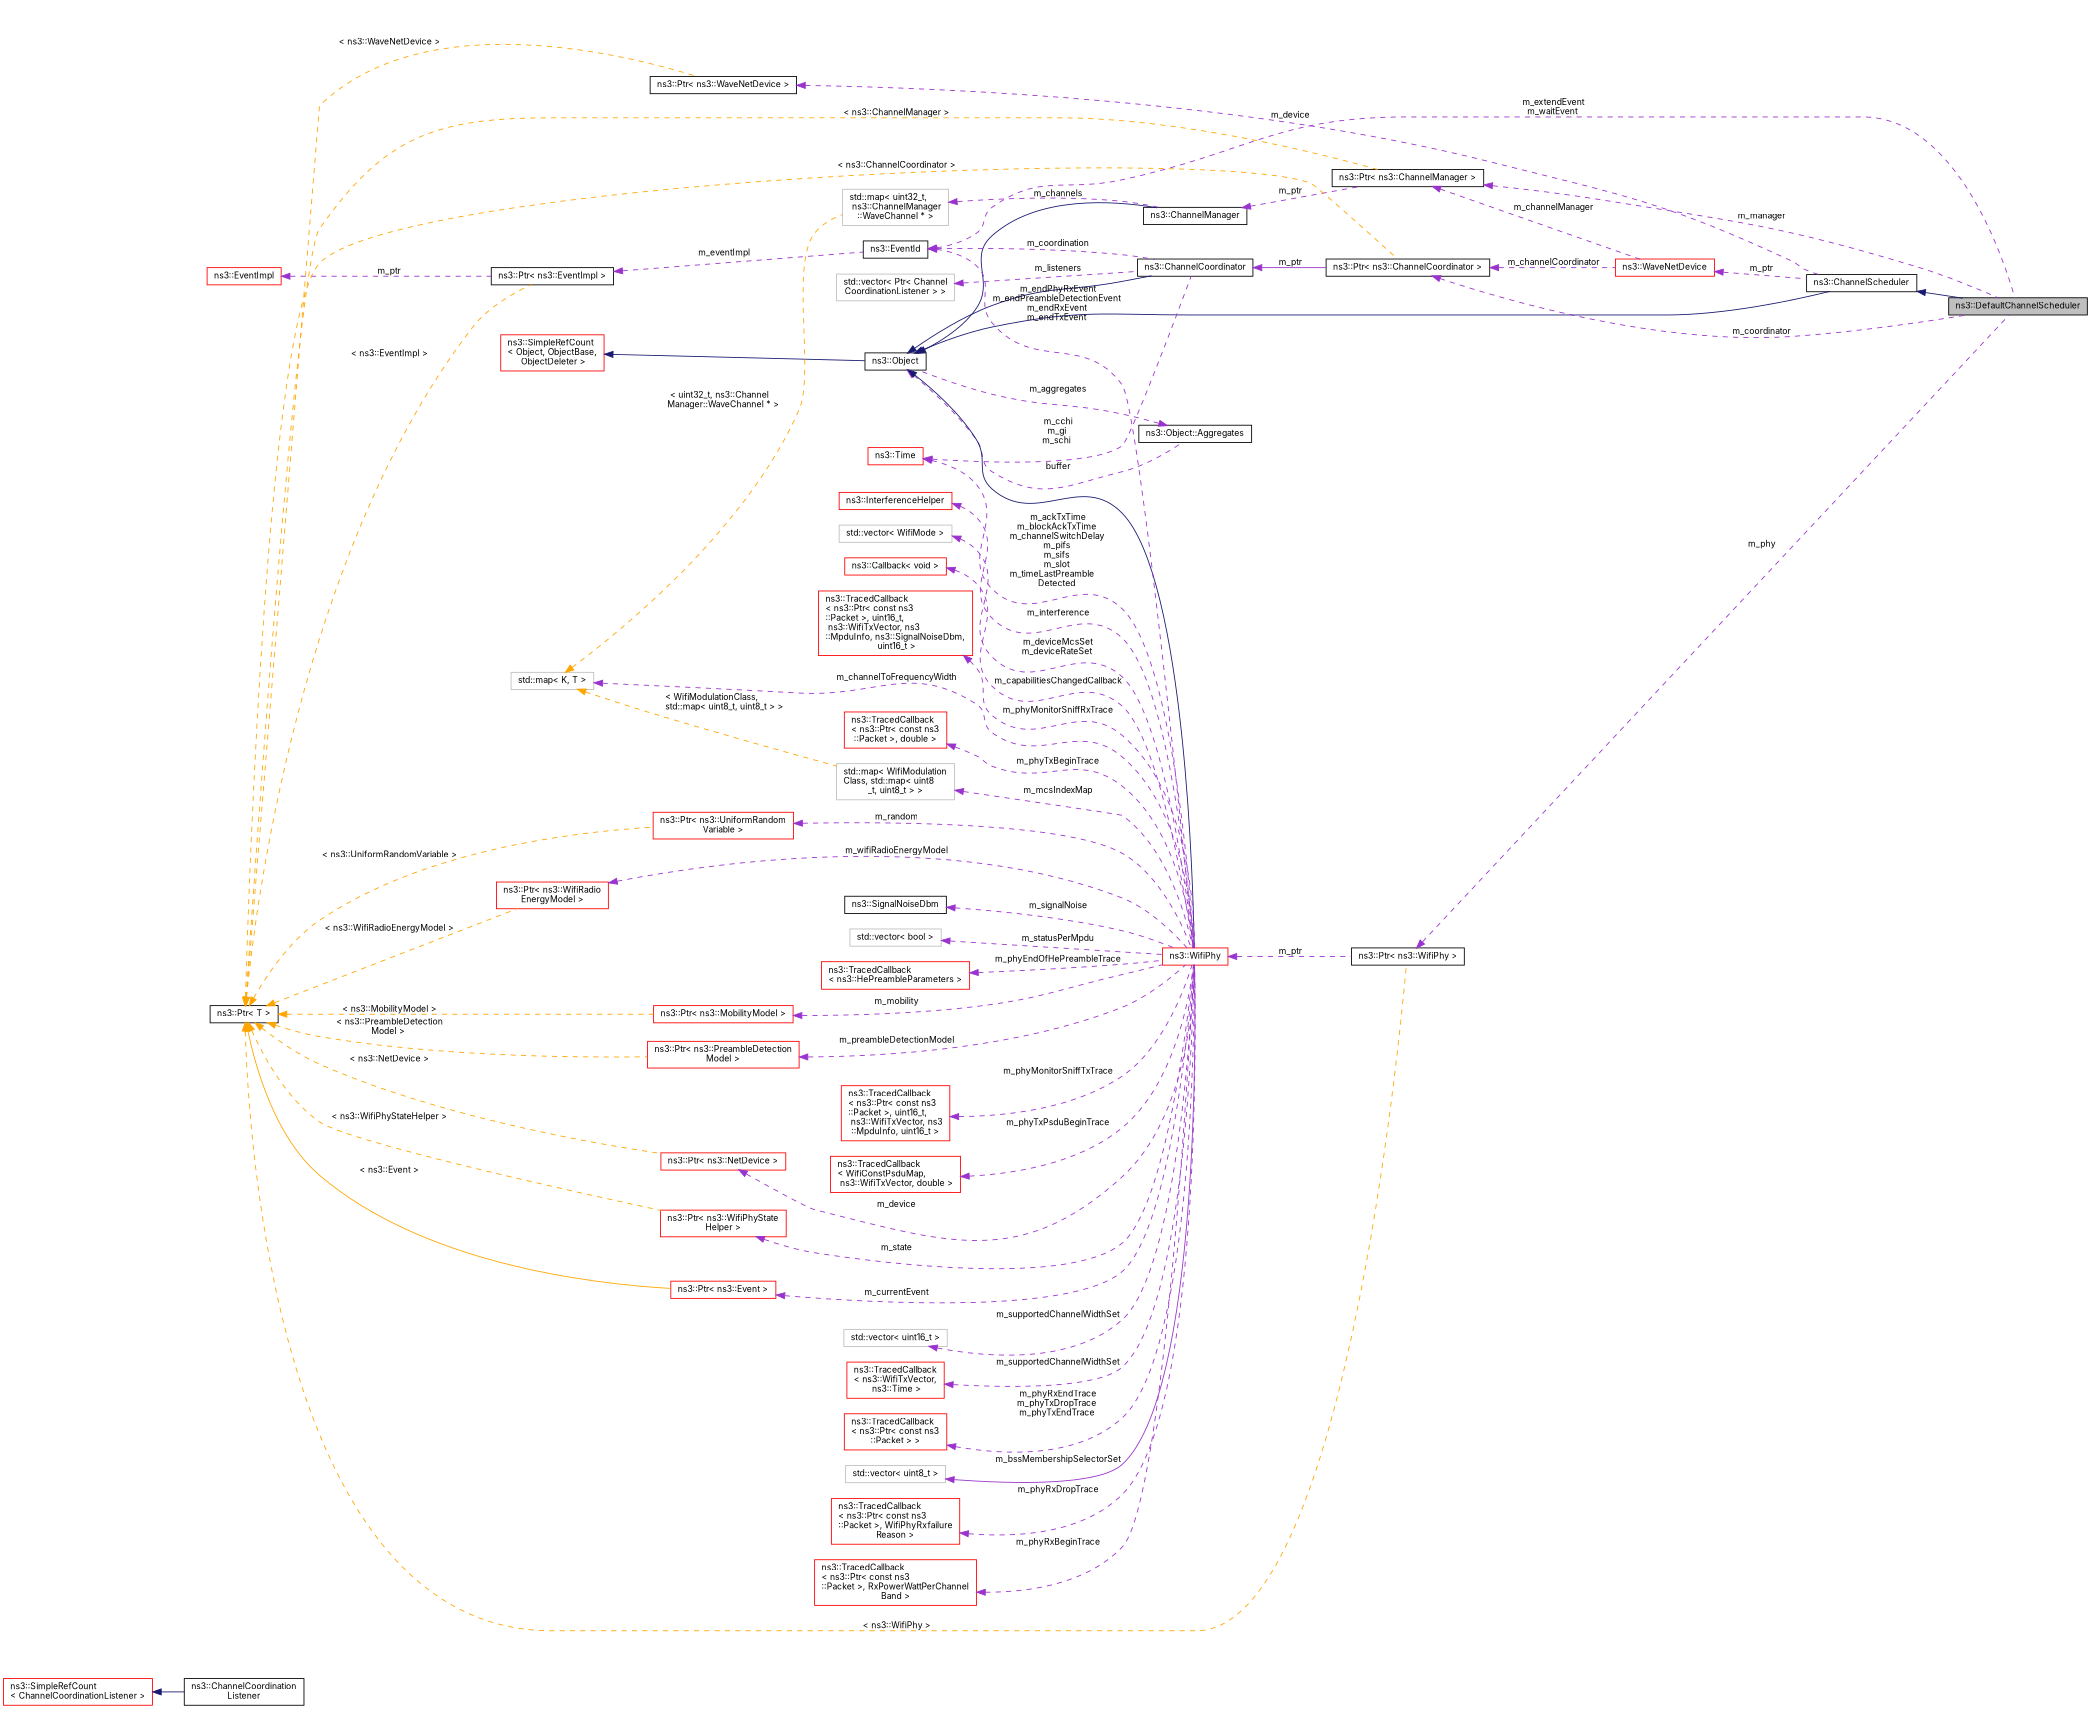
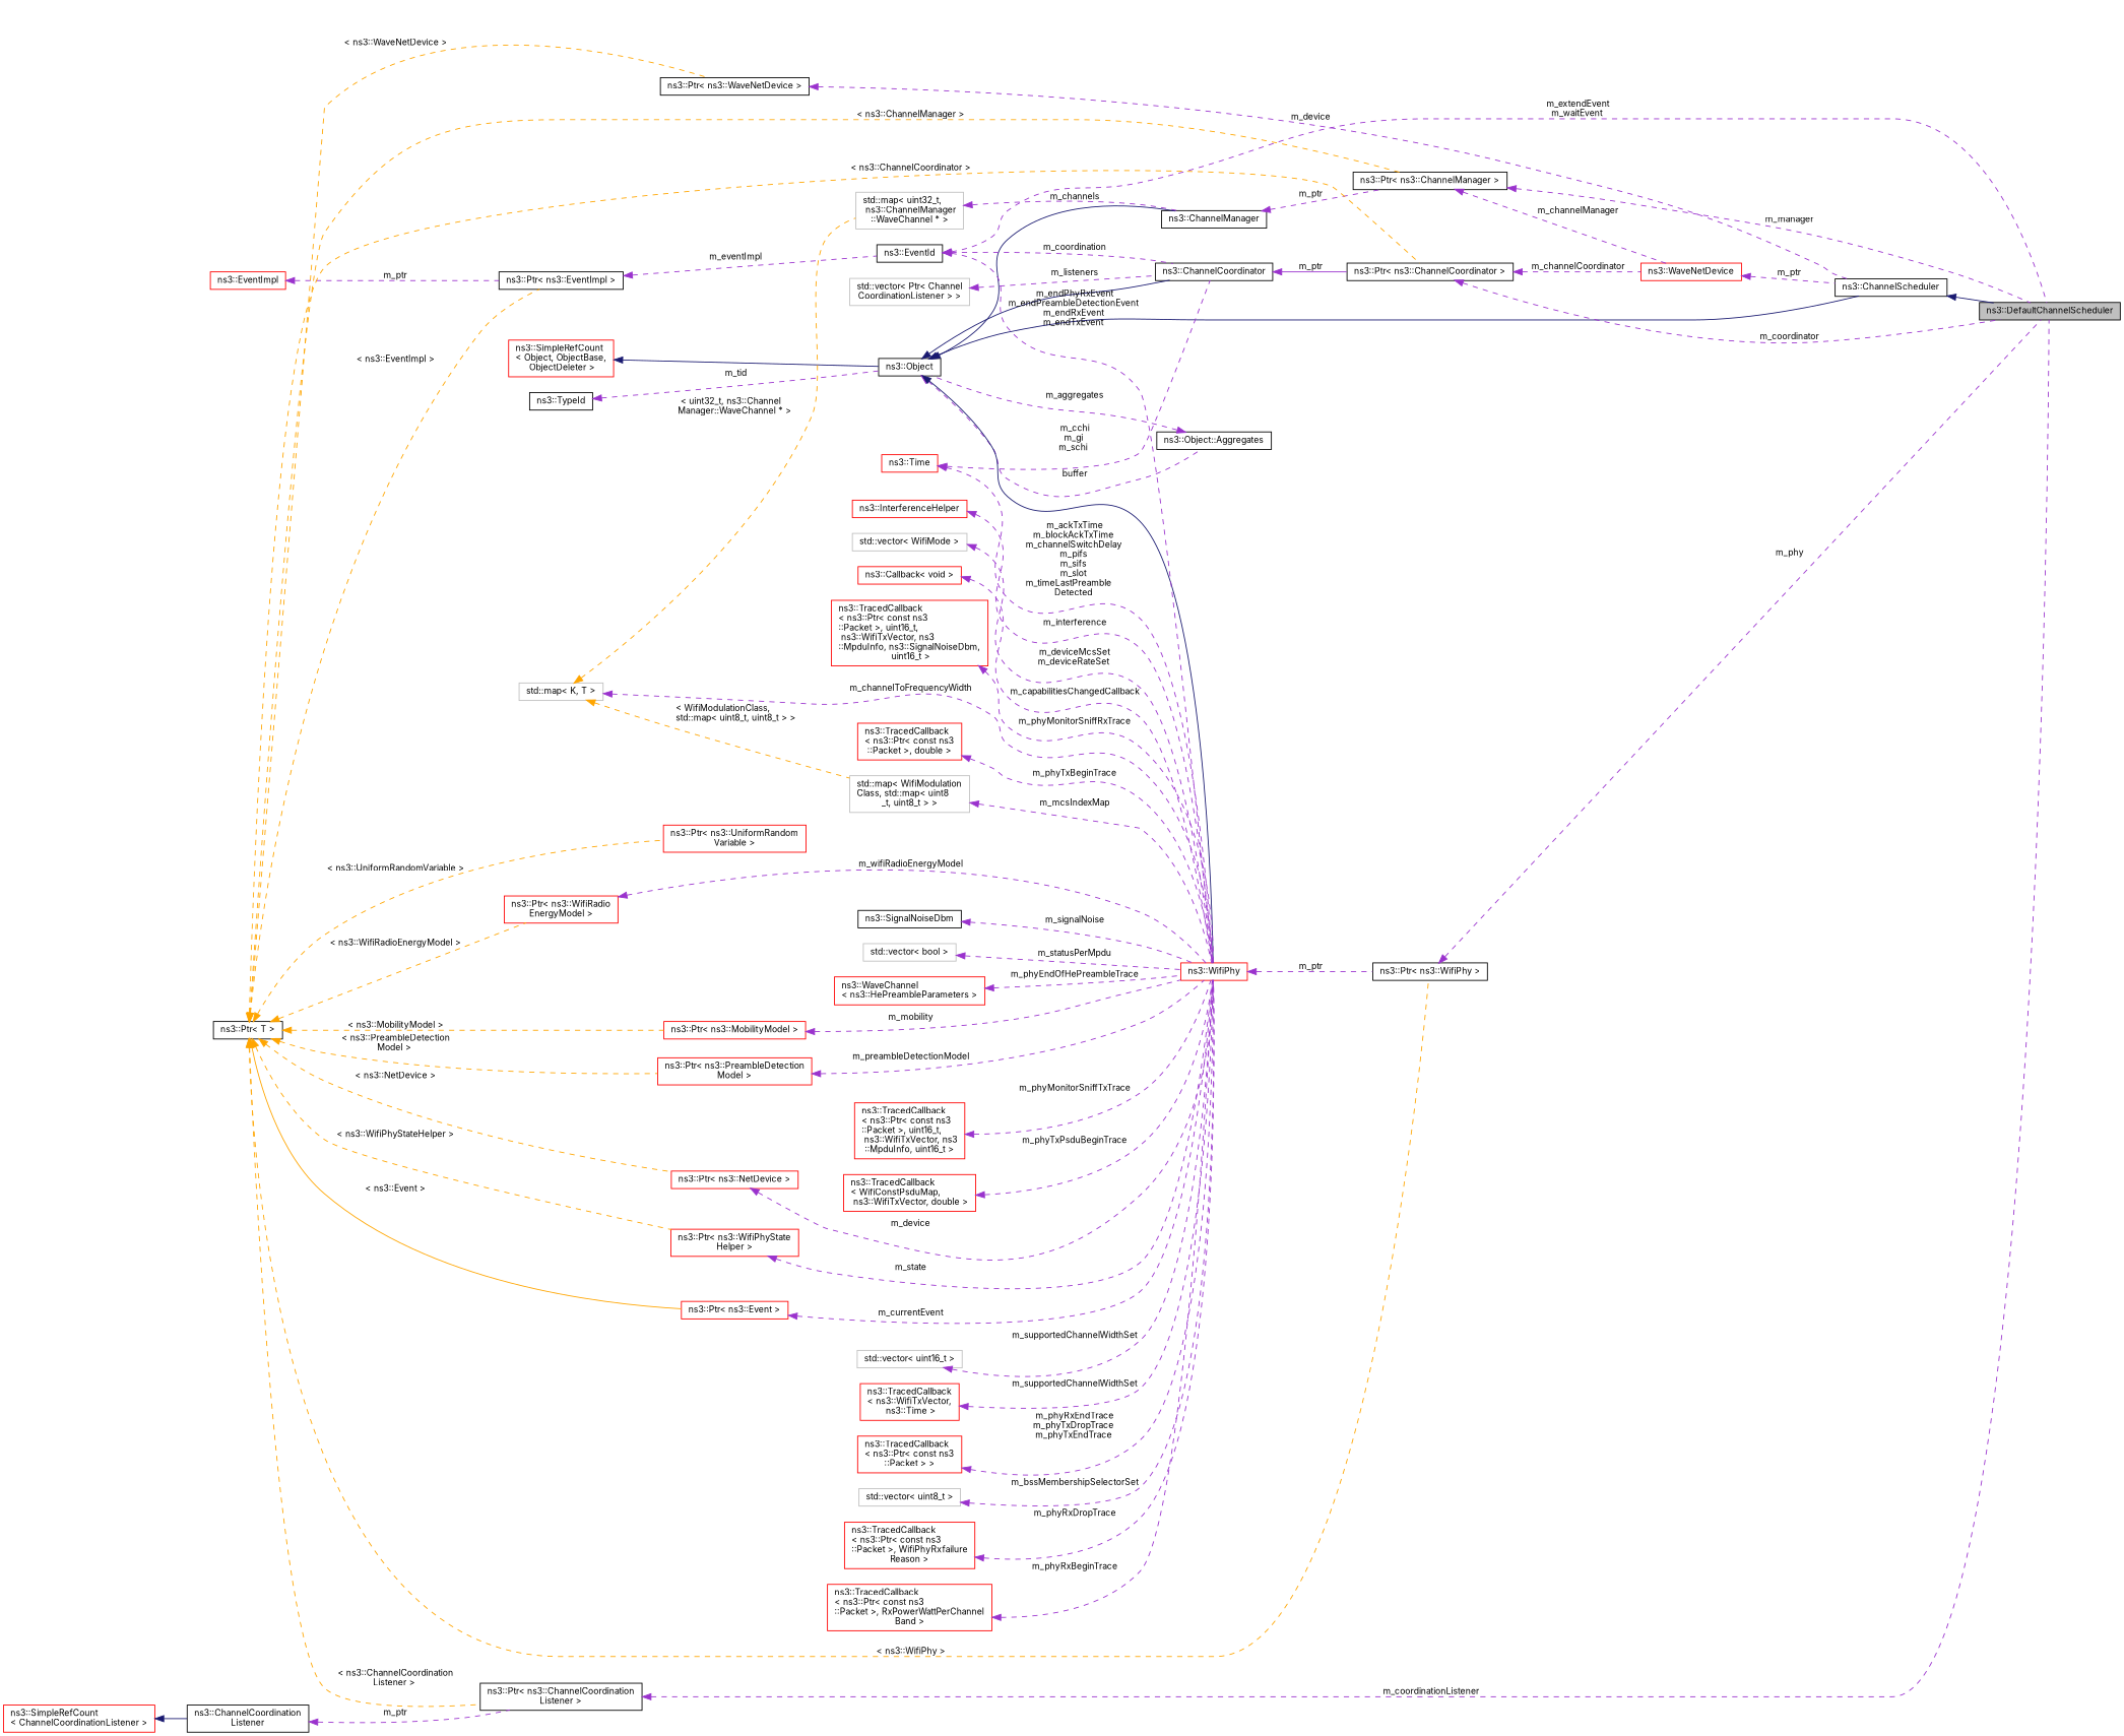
  digraph {
    fontname=Inter
    rankdir=LR
    node [color=red fillcolor=white fontname=Inter fontsize=10 shape=record style=filled]
    edge [color=darkorchid3 dir=back fontname=Inter fontsize=10 labelfontname=Helvetica labelfontsize=10 style=dashed]
    n1 [color=black fillcolor=grey75 fontcolor=black height=0.2 label="ns3::DefaultChannelScheduler" width=0.4]
    n2 [color=black height=0.2 label="ns3::ChannelScheduler" width=0.4]
    n3 [color=black height=0.2 label="ns3::Object" width=0.4]
    n4 [color=black height=0.2 label="ns3::Object::Aggregates" width=0.4]
    n5 [color=black height=0.2 label="ns3::ChannelCoordinator" width=0.4]
    n6 [color=black height=0.2 label="ns3::ChannelManager" width=0.4]
    n7 [height=0.2 label="ns3::WifiPhy" width=0.4]
    n8 [color=black height=0.2 label="ns3::Ptr\< ns3::ChannelCoordinator \>" width=0.4]
    n9 [color=black height=0.2 label="ns3::Ptr\< ns3::ChannelManager \>" width=0.4]
    n10 [color=black height=0.2 label="ns3::Ptr\< ns3::WifiPhy \>" width=0.4]
    n11 [height=0.2 label="ns3::SimpleRefCount\l\< Object, ObjectBase,\l ObjectDeleter \>" width=0.4]
+   n12 [color=black height=0.2 label="ns3::TypeId" width=0.4]
    n13 [color=black height=0.2 label="ns3::Ptr\< ns3::WaveNetDevice \>" width=0.4]
    n14 [height=0.2 label="ns3::WaveNetDevice" width=0.4]
    n15 [color=black height=0.2 label="ns3::EventId" width=0.4]
    n16 [color=black height=0.2 label="ns3::Ptr\< ns3::EventImpl \>" width=0.4]
    n17 [height=0.2 label="ns3::EventImpl" width=0.4]
    n18 [color=black height=0.2 label="ns3::Ptr\< T \>" width=0.4]
+   n19 [color=black height=0.2 label="ns3::Ptr\< ns3::ChannelCoordination\lListener \>" width=0.4]
    n20 [height=0.2 label="ns3::Ptr\< ns3::MobilityModel \>" width=0.4]
    n21 [height=0.2 label="ns3::Ptr\< ns3::PreambleDetection\lModel \>" width=0.4]
    n22 [height=0.2 label="ns3::Ptr\< ns3::NetDevice \>" width=0.4]
    n23 [height=0.2 label="ns3::Ptr\< ns3::WifiPhyState\lHelper \>" width=0.4]
    n24 [height=0.2 label="ns3::Ptr\< ns3::Event \>" width=0.4]
    n25 [height=0.2 label="ns3::Ptr\< ns3::UniformRandom\lVariable \>" width=0.4]
    n26 [height=0.2 label="ns3::Ptr\< ns3::WifiRadio\lEnergyModel \>" width=0.4]
    n27 [height=0.2 label="ns3::Time" width=0.4]
    n28 [color=grey75 height=0.2 label="std::vector\< Ptr\< Channel\lCoordinationListener \> \>" width=0.4]
    n29 [color=grey75 height=0.2 label="std::map\< uint32_t,\l ns3::ChannelManager\l::WaveChannel * \>" width=0.4]
    n30 [color=grey75 height=0.2 label="std::map\< K, T \>" width=0.4]
    n31 [color=grey75 height=0.2 label="std::map\< WifiModulation\lClass, std::map\< uint8\l_t, uint8_t \> \>" width=0.4]
    n32 [color=black height=0.2 label="ns3::ChannelCoordination\lListener" width=0.4]
    n33 [height=0.2 label="ns3::SimpleRefCount\l\< ChannelCoordinationListener \>" width=0.4]
    n34 [color=grey75 height=0.2 label="std::vector\< uint16_t \>" width=0.4]
    n35 [height=0.2 label="ns3::TracedCallback\l\< ns3::WifiTxVector,\l ns3::Time \>" width=0.4]
    n36 [height=0.2 label="ns3::TracedCallback\l\< ns3::Ptr\< const ns3\l::Packet \> \>" width=0.4]
    n37 [color=grey75 height=0.2 label="std::vector\< uint8_t \>" width=0.4]
    n38 [height=0.2 label="ns3::TracedCallback\l\< ns3::Ptr\< const ns3\l::Packet \>, WifiPhyRxfailure\lReason \>" width=0.4]
    n39 [height=0.2 label="ns3::TracedCallback\l\< ns3::Ptr\< const ns3\l::Packet \>, RxPowerWattPerChannel\lBand \>" width=0.4]
    n40 [height=0.2 label="ns3::InterferenceHelper" width=0.4]
    n41 [color=grey75 height=0.2 label="std::vector\< WifiMode \>" width=0.4]
    n42 [height=0.2 label="ns3::Callback\< void \>" width=0.4]
    n43 [height=0.2 label="ns3::TracedCallback\l\< ns3::Ptr\< const ns3\l::Packet \>, uint16_t,\l ns3::WifiTxVector, ns3\l::MpduInfo, ns3::SignalNoiseDbm,\l uint16_t \>" width=0.4]
    n44 [height=0.2 label="ns3::TracedCallback\l\< ns3::Ptr\< const ns3\l::Packet \>, double \>" width=0.4]
    n45 [color=black height=0.2 label="ns3::SignalNoiseDbm" width=0.4]
    n46 [color=grey75 height=0.2 label="std::vector\< bool \>" width=0.4]
-   n47 [height=0.2 label="ns3::TracedCallback\l\< ns3::HePreambleParameters \>" width=0.4]
+   n47 [height=0.2 label="ns3::WaveChannel\l\< ns3::HePreambleParameters \>" width=0.4]
    n48 [height=0.2 label="ns3::TracedCallback\l\< ns3::Ptr\< const ns3\l::Packet \>, uint16_t,\l ns3::WifiTxVector, ns3\l::MpduInfo, uint16_t \>" width=0.4]
    n49 [height=0.2 label="ns3::TracedCallback\l\< WifiConstPsduMap,\l ns3::WifiTxVector, double \>" width=0.4]
    n2 -> n1 [color=midnightblue style=solid]
    n3 -> n2 [color=midnightblue style=solid]
    n3 -> n4 [label=" buffer"]
    n3 -> n5 [color=midnightblue style=solid]
    n3 -> n6 [color=midnightblue style=solid]
    n3 -> n7 [color=midnightblue style=solid]
    n4 -> n3 [label=" m_aggregates"]
    n5 -> n8 [label=" m_ptr" style=solid]
    n6 -> n9 [label=" m_ptr"]
    n7 -> n10 [label=" m_ptr"]
    n8 -> n1 [label=" m_coordinator"]
    n8 -> n14 [label=" m_channelCoordinator"]
    n9 -> n1 [label=" m_manager"]
    n9 -> n14 [label=" m_channelManager"]
    n10 -> n1 [label=" m_phy"]
    n11 -> n3 [color=midnightblue style=solid]
+   n12 -> n3 [label=" m_tid"]
    n13 -> n2 [label=" m_device"]
    n14 -> n2 [label=" m_ptr"]
    n15 -> n1 [label=" m_extendEvent\nm_waitEvent"]
    n15 -> n5 [label=" m_coordination"]
    n15 -> n7 [label=" m_endPhyRxEvent\nm_endPreambleDetectionEvent\nm_endRxEvent\nm_endTxEvent"]
    n16 -> n15 [label=" m_eventImpl"]
    n17 -> n16 [label=" m_ptr"]
    n18 -> n8 [color=orange label=" \< ns3::ChannelCoordinator \>"]
    n18 -> n9 [color=orange label=" \< ns3::ChannelManager \>"]
    n18 -> n10 [color=orange label=" \< ns3::WifiPhy \>"]
    n18 -> n13 [color=orange label=" \< ns3::WaveNetDevice \>"]
    n18 -> n16 [color=orange label=" \< ns3::EventImpl \>"]
+   n18 -> n19 [color=orange label=" \< ns3::ChannelCoordination\lListener \>"]
    n18 -> n20 [color=orange label=" \< ns3::MobilityModel \>"]
    n18 -> n21 [color=orange label=" \< ns3::PreambleDetection\lModel \>"]
    n18 -> n22 [color=orange label=" \< ns3::NetDevice \>"]
    n18 -> n23 [color=orange label=" \< ns3::WifiPhyStateHelper \>"]
    n18 -> n24 [color=orange label=" \< ns3::Event \>" style=solid]
    n18 -> n25 [color=orange label=" \< ns3::UniformRandomVariable \>"]
    n18 -> n26 [color=orange label=" \< ns3::WifiRadioEnergyModel \>"]
+   n19 -> n1 [label=" m_coordinationListener"]
    n20 -> n7 [label=" m_mobility"]
    n21 -> n7 [label=" m_preambleDetectionModel"]
    n22 -> n7 [label=" m_device"]
    n23 -> n7 [label=" m_state"]
    n24 -> n7 [label=" m_currentEvent"]
-   n25 -> n7 [label=" m_random"]
    n26 -> n7 [label=" m_wifiRadioEnergyModel"]
    n27 -> n5 [label=" m_cchi\nm_gi\nm_schi"]
    n27 -> n7 [label=" m_ackTxTime\nm_blockAckTxTime\nm_channelSwitchDelay\nm_pifs\nm_sifs\nm_slot\nm_timeLastPreamble\lDetected"]
    n28 -> n5 [label=" m_listeners"]
    n29 -> n6 [label=" m_channels"]
    n30 -> n7 [label=" m_channelToFrequencyWidth"]
    n30 -> n29 [color=orange label=" \< uint32_t, ns3::Channel\lManager::WaveChannel * \>"]
    n30 -> n31 [color=orange label=" \< WifiModulationClass,\l std::map\< uint8_t, uint8_t \> \>"]
    n31 -> n7 [label=" m_mcsIndexMap"]
+   n32 -> n19 [label=" m_ptr"]
    n33 -> n32 [color=midnightblue style=solid]
    n34 -> n7 [label=" m_supportedChannelWidthSet"]
    n35 -> n7 [label=" m_supportedChannelWidthSet"]
    n36 -> n7 [label=" m_phyRxEndTrace\nm_phyTxDropTrace\nm_phyTxEndTrace"]
-   n37 -> n7 [label=" m_bssMembershipSelectorSet" style=solid]
+   n37 -> n7 [label=" m_bssMembershipSelectorSet"]
    n38 -> n7 [label=" m_phyRxDropTrace"]
    n39 -> n7 [label=" m_phyRxBeginTrace"]
    n40 -> n7 [label=" m_interference"]
    n41 -> n7 [label=" m_deviceMcsSet\nm_deviceRateSet"]
    n42 -> n7 [label=" m_capabilitiesChangedCallback"]
    n43 -> n7 [label=" m_phyMonitorSniffRxTrace"]
    n44 -> n7 [label=" m_phyTxBeginTrace"]
    n45 -> n7 [label=" m_signalNoise"]
    n46 -> n7 [label=" m_statusPerMpdu"]
    n47 -> n7 [label=" m_phyEndOfHePreambleTrace"]
    n48 -> n7 [label=" m_phyMonitorSniffTxTrace"]
    n49 -> n7 [label=" m_phyTxPsduBeginTrace"]
  }
